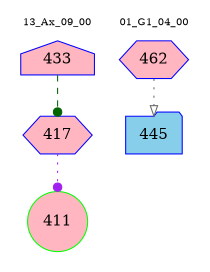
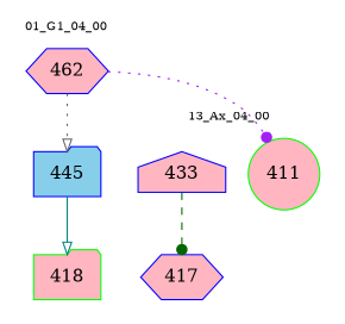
  digraph {
    node [color=blue fillcolor=lightpink shape=hexagon style=filled]
    edge [arrowhead=dot style=dotted]
    n1 [label=417]
    n2 [color=green label=411 shape=circle]
    n3 [label=433 shape=house]
    n4 [fillcolor=skyblue label=445 shape=folder]
+   n5 [color=green label=418 shape=folder]
    n6 [label=462]
    subgraph cluster_1 {
      color=white
      fontsize=10
-     label="13_Ax_09_00"
+     label="13_Ax_04_00"
      n1
      n2
      n3
    }
    subgraph cluster_2 {
      color=white
      fontsize=10
      label="01_G1_04_00"
      n4
+     n5
      n6
    }
-   n1 -> n2 [color=purple]
+   n6 -> n2 [color=purple]
    n3 -> n1 [color=darkgreen style=dashed]
+   n4 -> n5 [arrowhead=onormal color=teal style=solid]
    n6 -> n4 [arrowhead=onormal color=gray40]
  }
